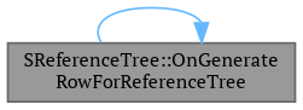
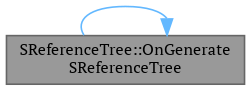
  digraph {
    rankdir=LR
    fontname="PT Serif"
-   n1 [color=gray40 fillcolor=grey60 fontcolor=black fontname="PT Serif" fontsize=10 height=0.2 label="SReferenceTree::OnGenerate\lRowForReferenceTree" shape=box style=filled width=0.4]
+   n1 [color=gray40 fillcolor=grey60 fontcolor=black fontname="PT Serif" fontsize=10 height=0.2 label="SReferenceTree::OnGenerate\lSReferenceTree" shape=box style=filled width=0.4]
    n1 -> n1 [color=steelblue1 fontname="PT Serif" fontsize=10 labelfontname=Helvetica labelfontsize=10 style=solid]
  }
